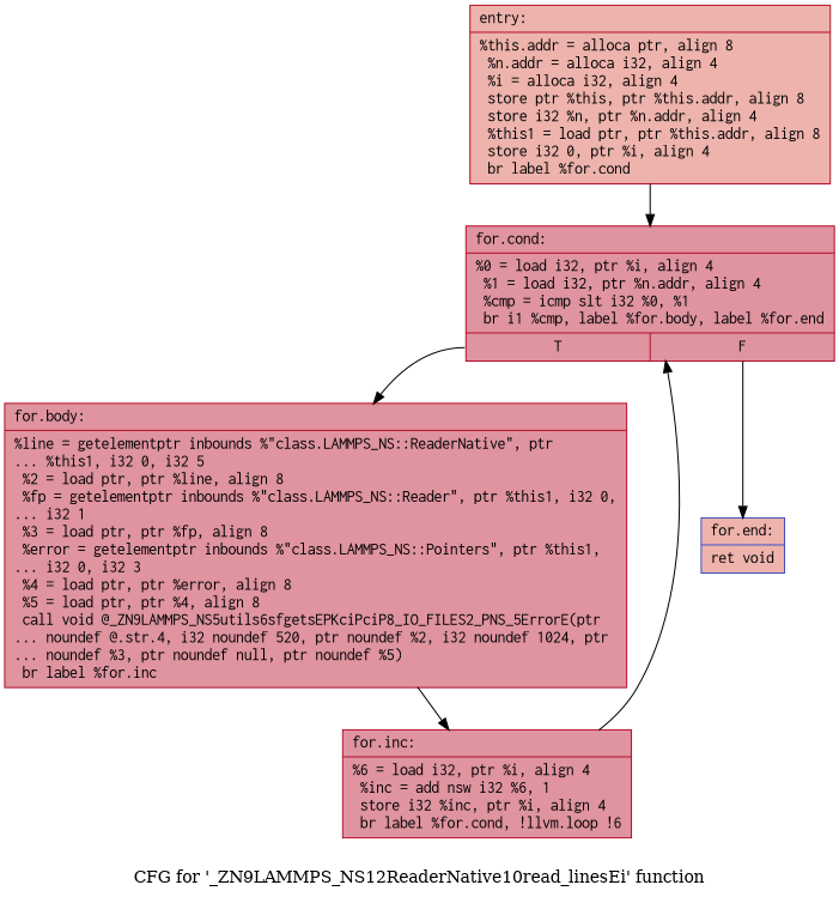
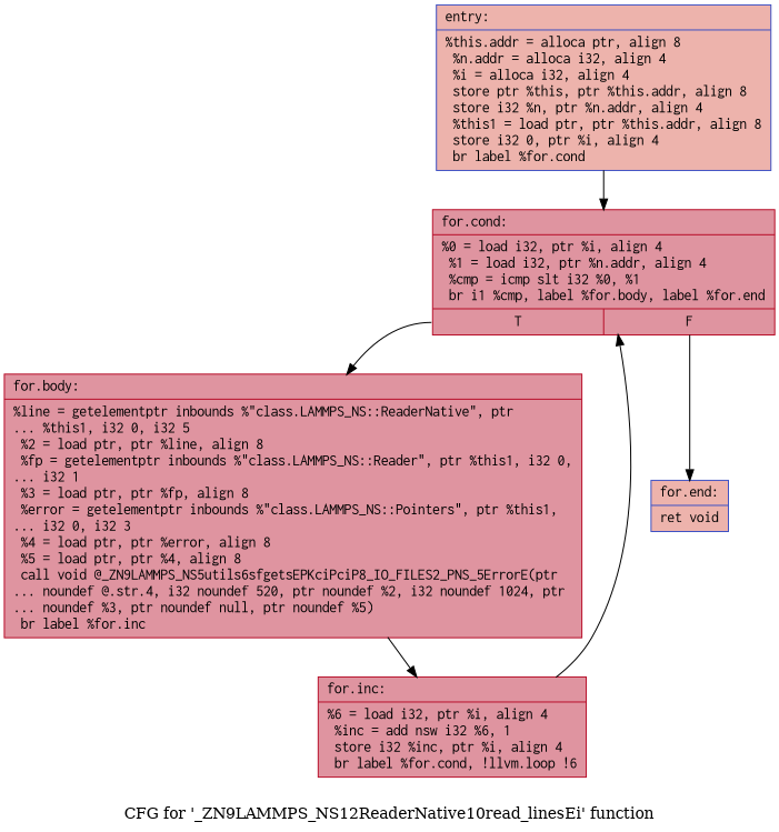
  digraph {
    label="CFG for '_ZN9LAMMPS_NS12ReaderNative10read_linesEi' function"
    node [color="#b70d28ff" fillcolor="#b70d2870" fontname=Courier shape=record style=filled]
-   n1 [fillcolor="#d6524470" label="{entry:\l|  %this.addr = alloca ptr, align 8\l  %n.addr = alloca i32, align 4\l  %i = alloca i32, align 4\l  store ptr %this, ptr %this.addr, align 8\l  store i32 %n, ptr %n.addr, align 4\l  %this1 = load ptr, ptr %this.addr, align 8\l  store i32 0, ptr %i, align 4\l  br label %for.cond\l}"]
+   n1 [color="#3d50c3ff" fillcolor="#d6524470" label="{entry:\l|  %this.addr = alloca ptr, align 8\l  %n.addr = alloca i32, align 4\l  %i = alloca i32, align 4\l  store ptr %this, ptr %this.addr, align 8\l  store i32 %n, ptr %n.addr, align 4\l  %this1 = load ptr, ptr %this.addr, align 8\l  store i32 0, ptr %i, align 4\l  br label %for.cond\l}"]
    n2 [label="{for.cond:\l|  %0 = load i32, ptr %i, align 4\l  %1 = load i32, ptr %n.addr, align 4\l  %cmp = icmp slt i32 %0, %1\l  br i1 %cmp, label %for.body, label %for.end\l|{<s0>T|<s1>F}}"]
    n3 [label="{for.body:\l|  %line = getelementptr inbounds %\"class.LAMMPS_NS::ReaderNative\", ptr\l... %this1, i32 0, i32 5\l  %2 = load ptr, ptr %line, align 8\l  %fp = getelementptr inbounds %\"class.LAMMPS_NS::Reader\", ptr %this1, i32 0,\l... i32 1\l  %3 = load ptr, ptr %fp, align 8\l  %error = getelementptr inbounds %\"class.LAMMPS_NS::Pointers\", ptr %this1,\l... i32 0, i32 3\l  %4 = load ptr, ptr %error, align 8\l  %5 = load ptr, ptr %4, align 8\l  call void @_ZN9LAMMPS_NS5utils6sfgetsEPKciPciP8_IO_FILES2_PNS_5ErrorE(ptr\l... noundef @.str.4, i32 noundef 520, ptr noundef %2, i32 noundef 1024, ptr\l... noundef %3, ptr noundef null, ptr noundef %5)\l  br label %for.inc\l}"]
    n4 [color="#3d50c3ff" fillcolor="#d6524470" label="{for.end:\l|  ret void\l}"]
    n5 [label="{for.inc:\l|  %6 = load i32, ptr %i, align 4\l  %inc = add nsw i32 %6, 1\l  store i32 %inc, ptr %i, align 4\l  br label %for.cond, !llvm.loop !6\l}"]
    n1 -> n2
    n2 -> n3 [tailport=s0]
    n2 -> n4 [tailport=s1]
    n3 -> n5
    n5 -> n2
  }
